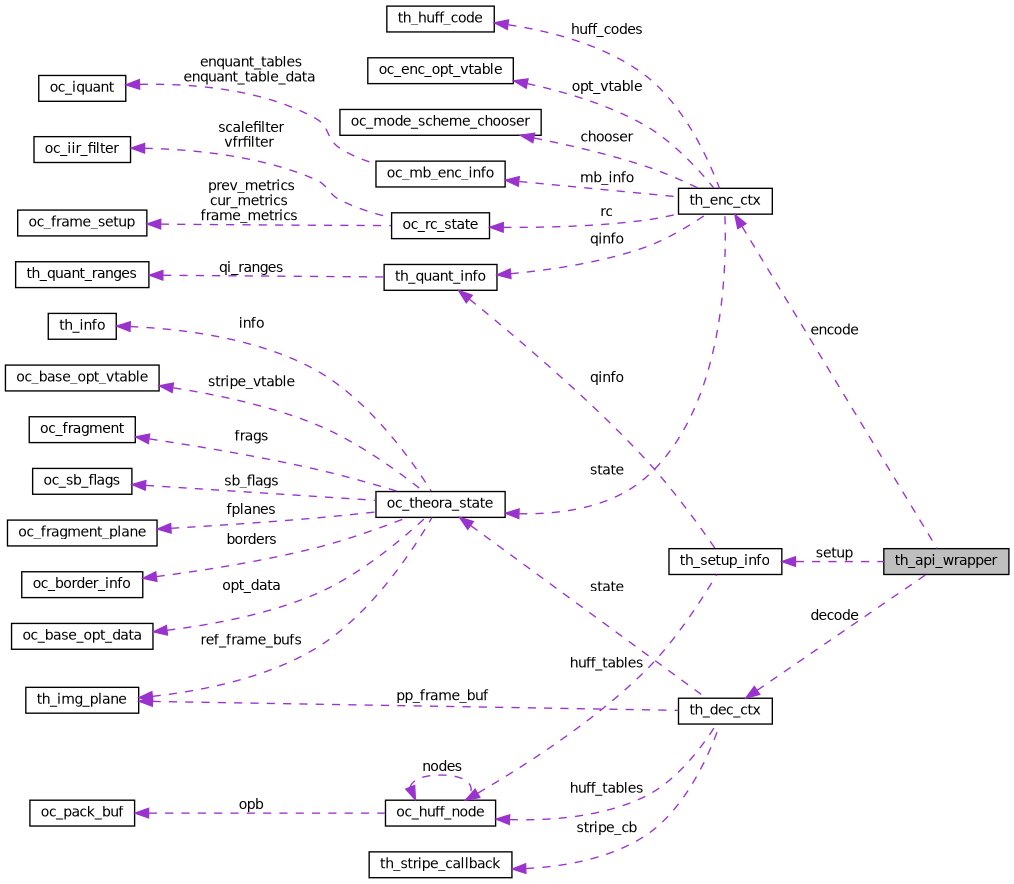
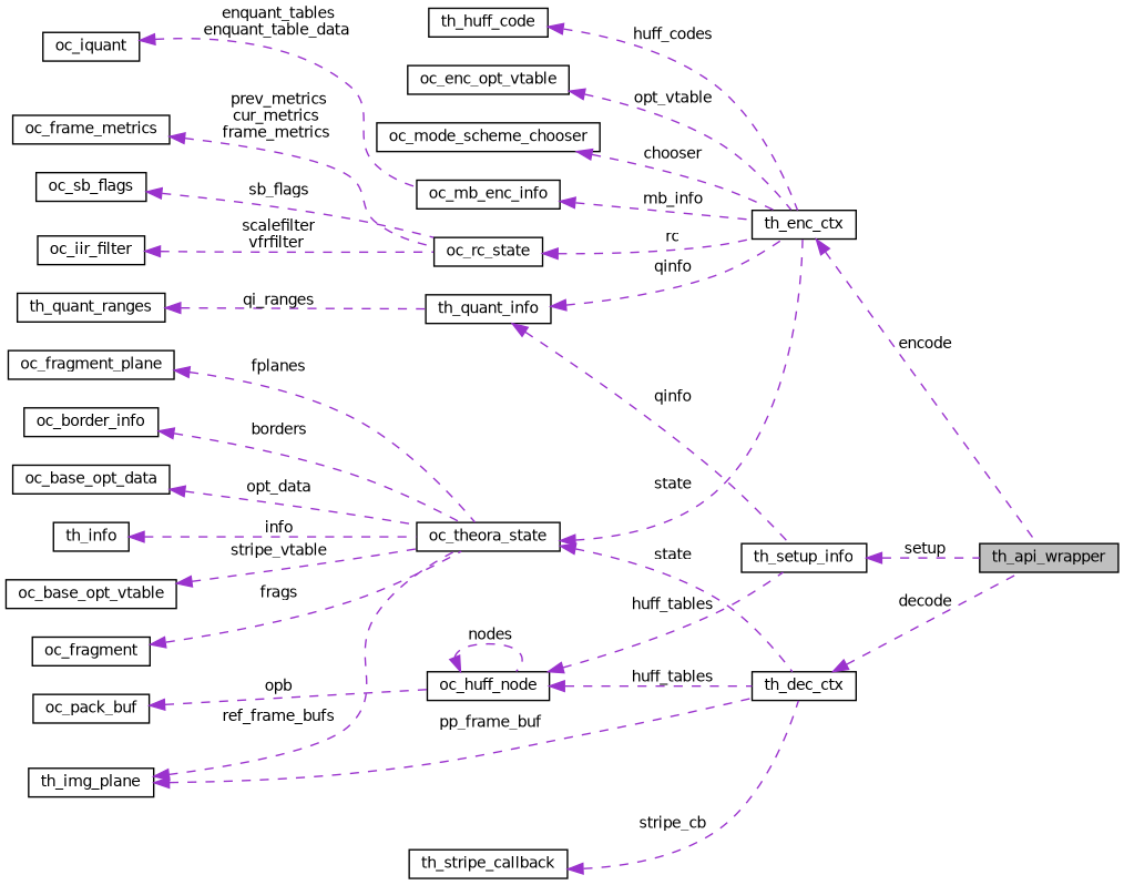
  digraph {
    rankdir=LR
    node [color=black fillcolor=white fontname=Helvetica fontsize=10 shape=record style=filled]
    edge [color=darkorchid3 dir=back fontname=Helvetica fontsize=10 labelfontname=Helvetica labelfontsize=10 style=dashed]
    n1 [fillcolor=grey75 fontcolor=black height=0.2 label=th_api_wrapper width=0.4]
    n2 [height=0.2 label=th_enc_ctx width=0.4]
    n3 [height=0.2 label=th_quant_info width=0.4]
    n4 [height=0.2 label=th_setup_info width=0.4]
    n5 [height=0.2 label=th_quant_ranges width=0.4]
    n6 [height=0.2 label=oc_rc_state width=0.4]
    n7 [height=0.2 label=oc_iir_filter width=0.4]
-   n8 [height=0.2 label=oc_frame_setup width=0.4]
+   n8 [height=0.2 label=oc_frame_metrics width=0.4]
    n9 [height=0.2 label=th_huff_code width=0.4]
    n10 [height=0.2 label=oc_enc_opt_vtable width=0.4]
    n11 [height=0.2 label=oc_mode_scheme_chooser width=0.4]
    n12 [height=0.2 label=oc_theora_state width=0.4]
    n13 [height=0.2 label=th_dec_ctx width=0.4]
    n14 [height=0.2 label=oc_fragment width=0.4]
    n15 [height=0.2 label=oc_sb_flags width=0.4]
    n16 [height=0.2 label=oc_fragment_plane width=0.4]
    n17 [height=0.2 label=oc_border_info width=0.4]
    n18 [height=0.2 label=oc_base_opt_data width=0.4]
    n19 [height=0.2 label=th_info width=0.4]
    n20 [height=0.2 label=th_img_plane width=0.4]
    n21 [height=0.2 label=oc_base_opt_vtable width=0.4]
    n22 [height=0.2 label=oc_iquant width=0.4]
    n23 [height=0.2 label=oc_mb_enc_info width=0.4]
    n24 [height=0.2 label=oc_huff_node width=0.4]
    n25 [height=0.2 label=th_stripe_callback width=0.4]
    n26 [height=0.2 label=oc_pack_buf width=0.4]
    n2 -> n1 [label=" encode"]
    n3 -> n2 [label=" qinfo"]
    n3 -> n4 [label=" qinfo"]
    n4 -> n1 [label=" setup"]
    n5 -> n3 [label=" qi_ranges"]
    n6 -> n2 [label=" rc"]
    n7 -> n6 [label=" scalefilter\nvfrfilter"]
    n8 -> n6 [label=" prev_metrics\ncur_metrics\nframe_metrics"]
    n9 -> n2 [label=" huff_codes"]
    n10 -> n2 [label=" opt_vtable"]
    n11 -> n2 [label=" chooser"]
    n12 -> n2 [label=" state"]
    n12 -> n13 [label=" state"]
    n13 -> n1 [label=" decode"]
    n14 -> n12 [label=" frags"]
-   n15 -> n12 [label=" sb_flags"]
+   n15 -> n6 [label=" sb_flags"]
    n16 -> n12 [label=" fplanes"]
    n17 -> n12 [label=" borders"]
    n18 -> n12 [label=" opt_data"]
    n19 -> n12 [label=" info"]
    n20 -> n12 [label=" ref_frame_bufs"]
    n20 -> n13 [label=" pp_frame_buf"]
    n21 -> n12 [label=" stripe_vtable"]
    n22 -> n23 [label=" enquant_tables\nenquant_table_data"]
    n23 -> n2 [label=" mb_info"]
    n24 -> n4 [label=" huff_tables"]
    n24 -> n13 [label=" huff_tables"]
    n24 -> n24 [label=" nodes"]
    n25 -> n13 [label=" stripe_cb"]
    n26 -> n24 [label=" opb"]
  }
